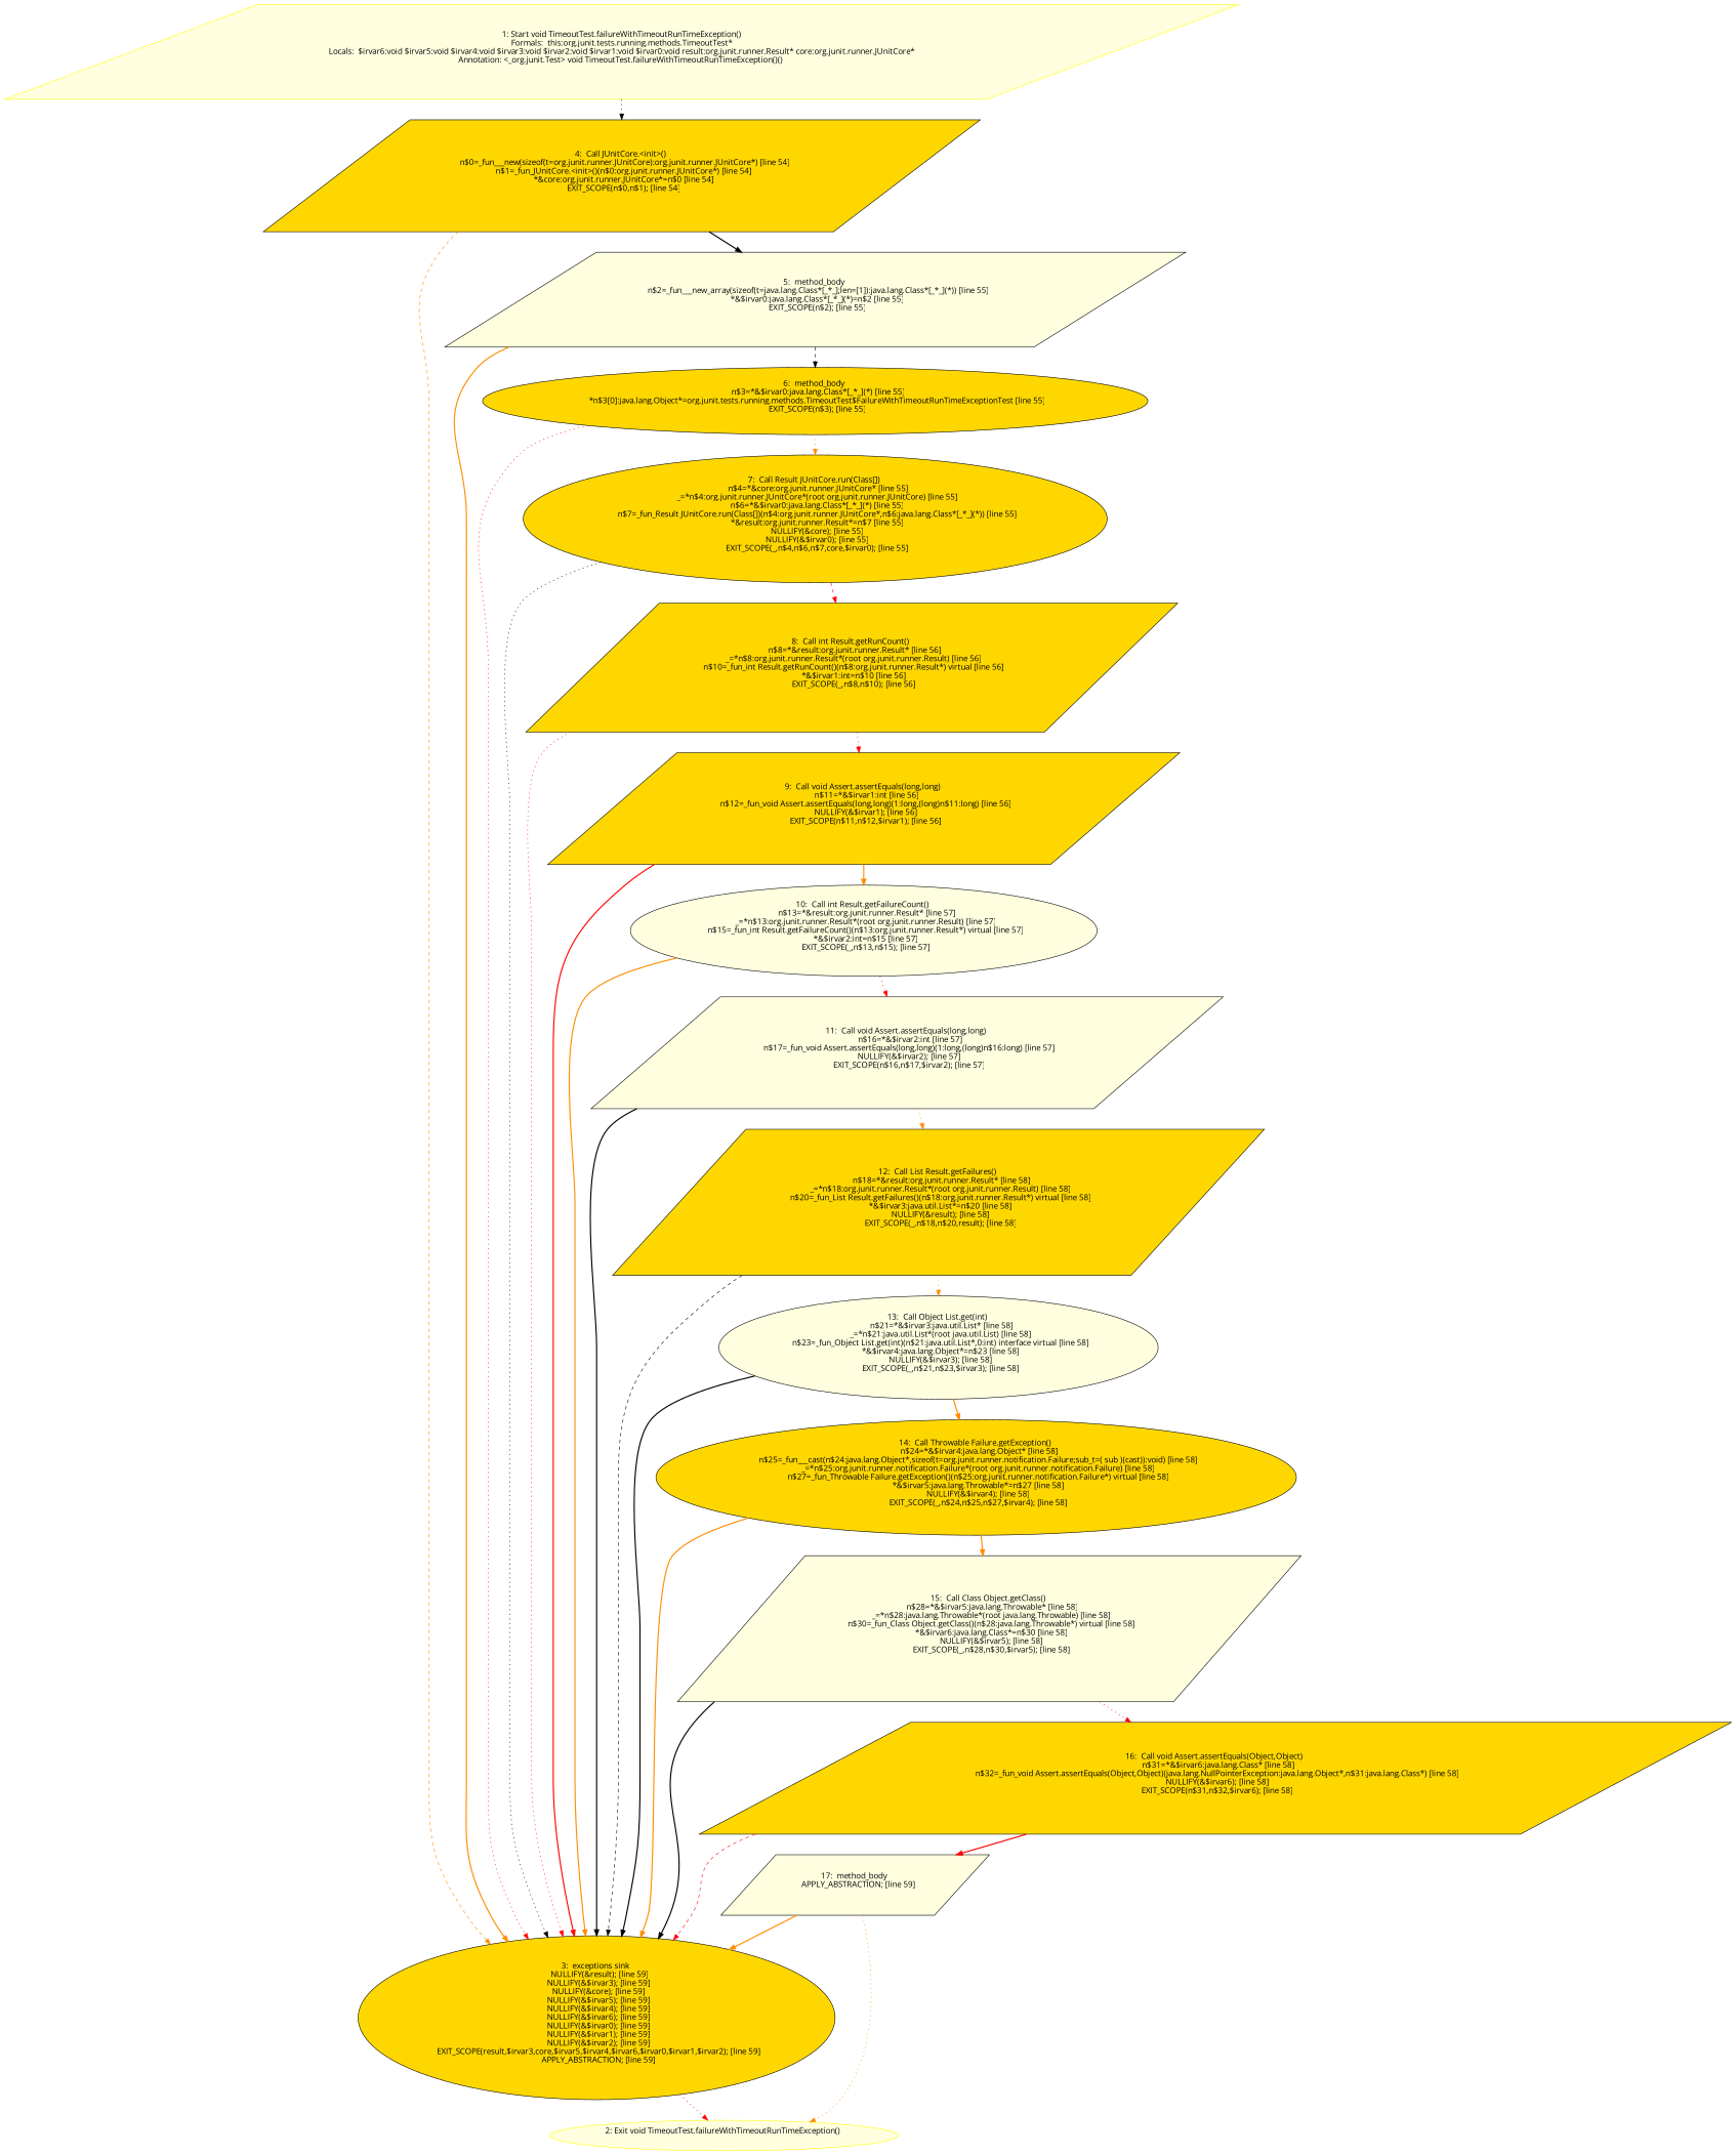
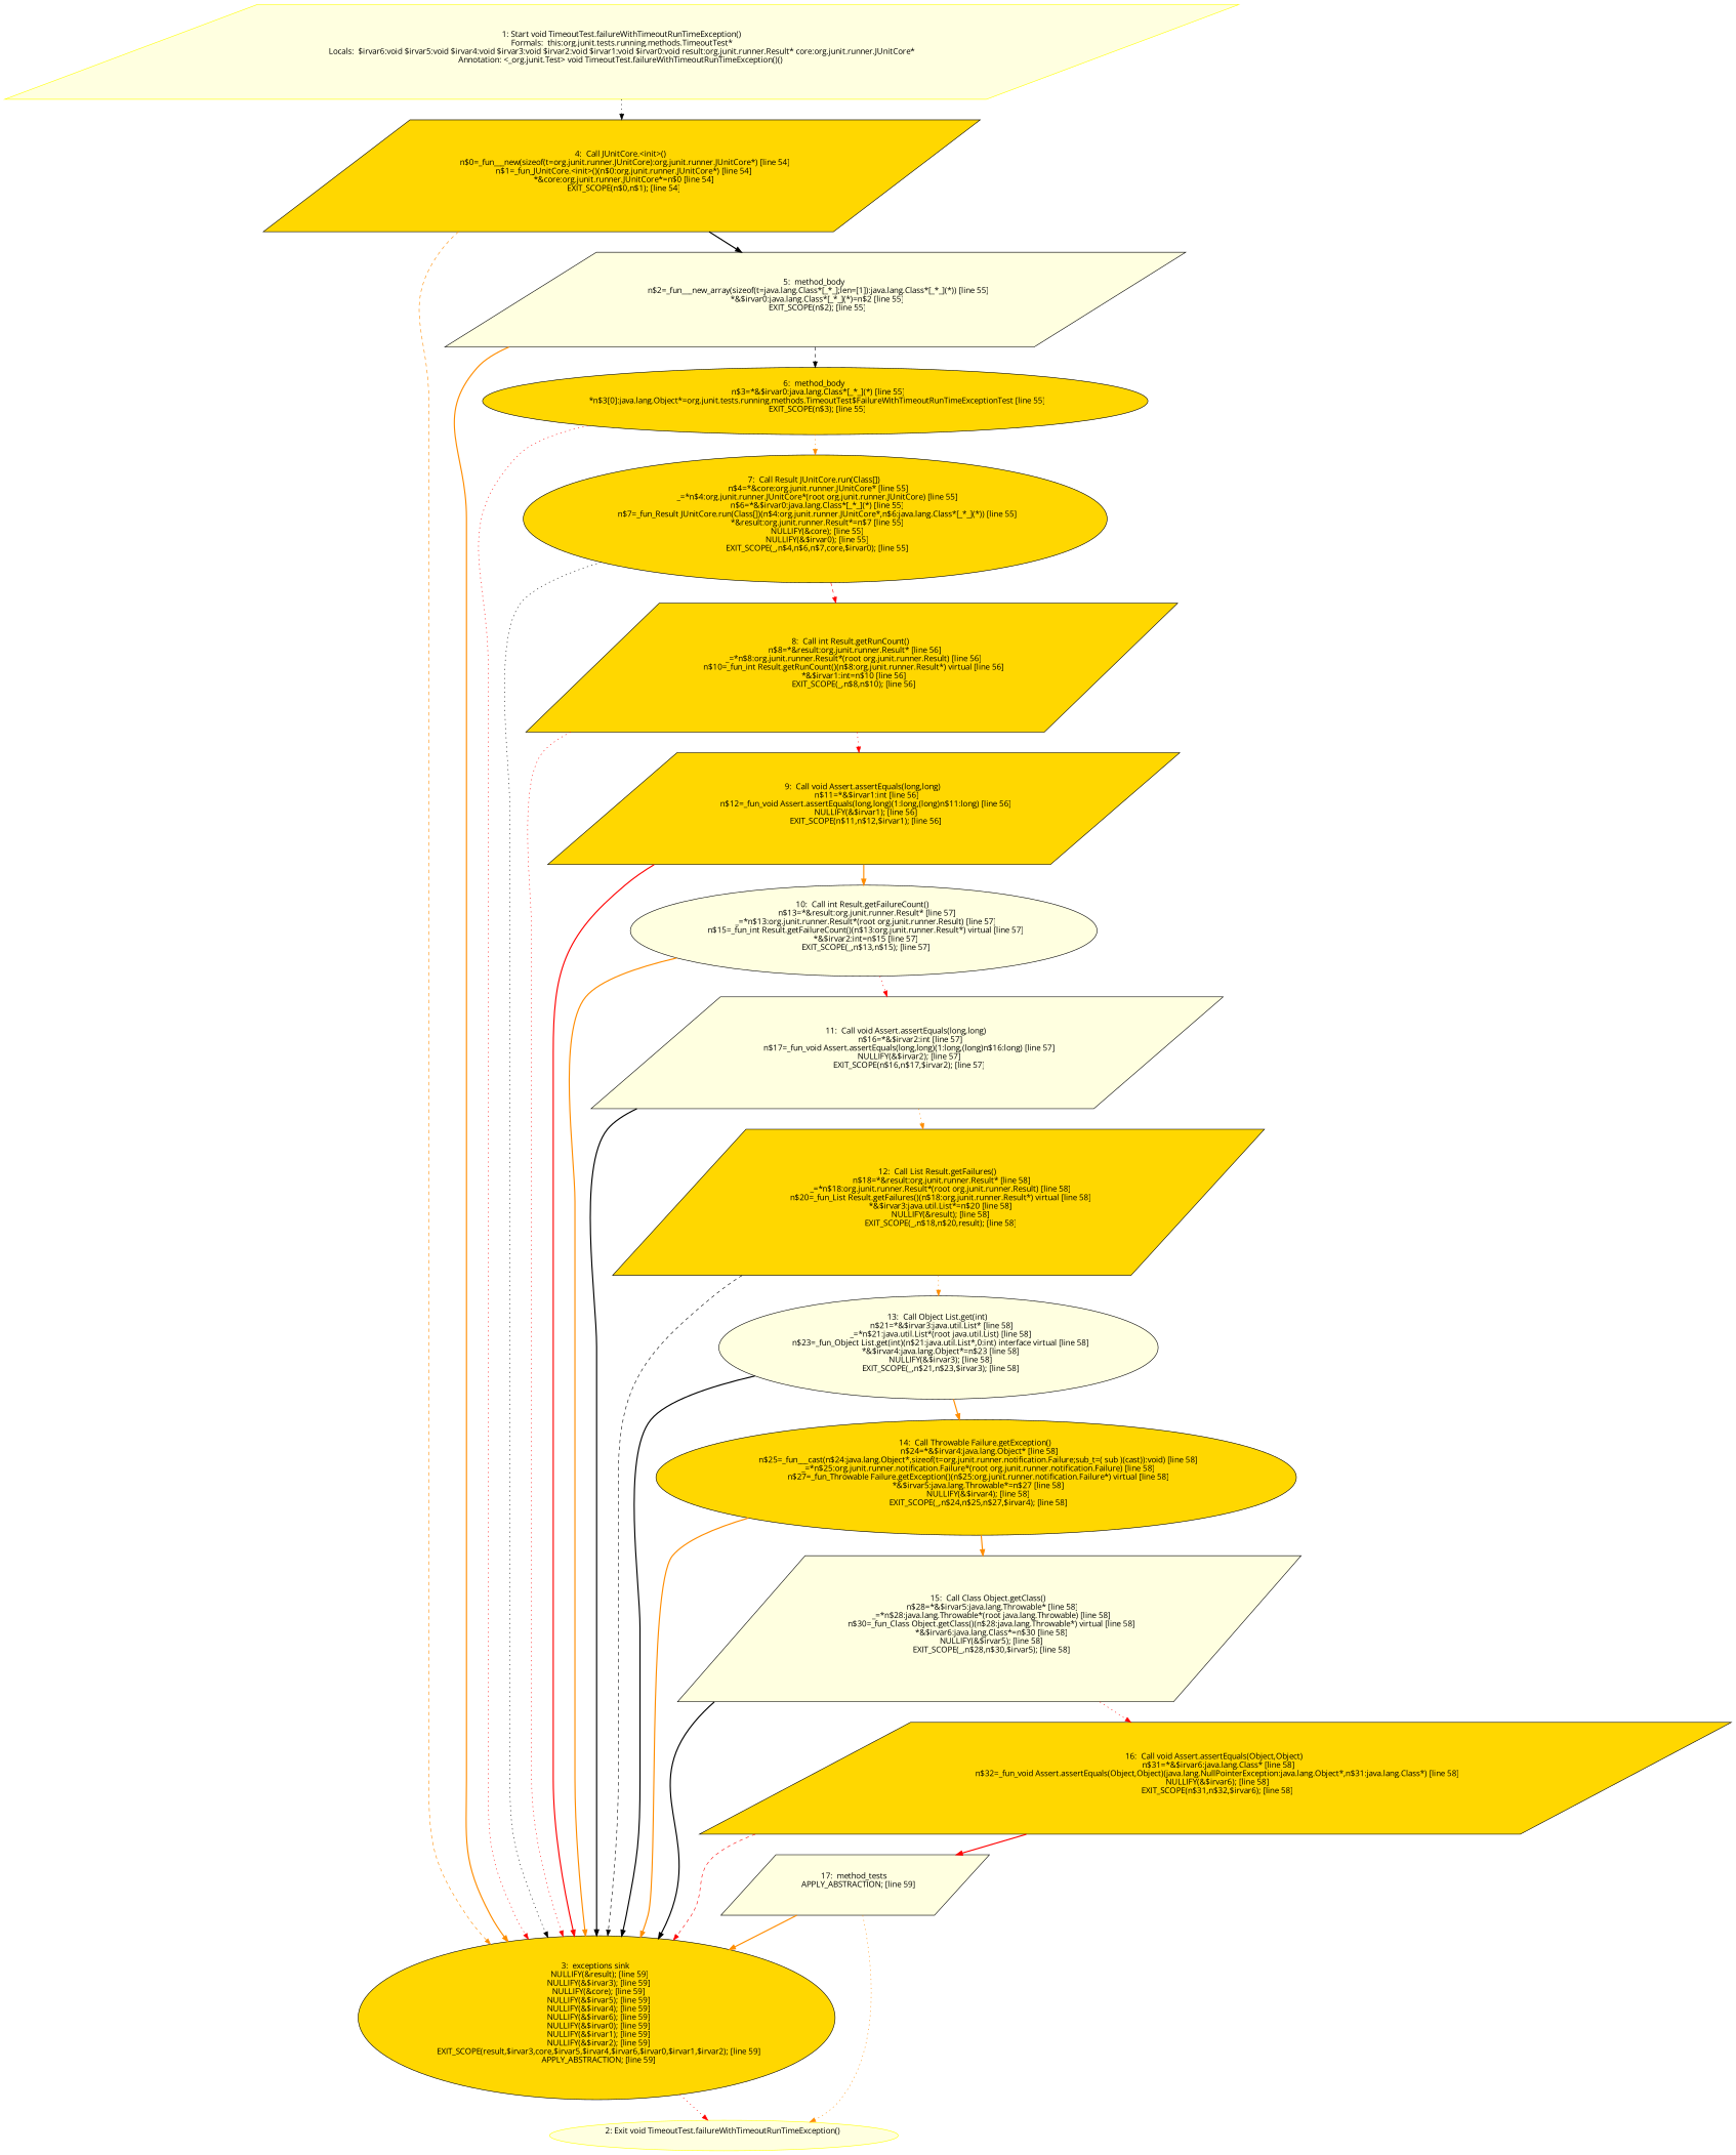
  digraph {
    fontname="Open Sans"
    node [style=filled fillcolor=gold shape=parallelogram fontname="Open Sans"]
    edge [color=darkorange style=bold fontname="Open Sans"]
    n1 [color=yellow label="1: Start void TimeoutTest.failureWithTimeoutRunTimeException()\nFormals:  this:org.junit.tests.running.methods.TimeoutTest*\nLocals:  $irvar6:void $irvar5:void $irvar4:void $irvar3:void $irvar2:void $irvar1:void $irvar0:void result:org.junit.runner.Result* core:org.junit.runner.JUnitCore*\nAnnotation: <_org.junit.Test> void TimeoutTest.failureWithTimeoutRunTimeException()() \n  " fillcolor=lightyellow]
    n2 [label="4:  Call JUnitCore.<init>() \n   n$0=_fun___new(sizeof(t=org.junit.runner.JUnitCore):org.junit.runner.JUnitCore*) [line 54]\n  n$1=_fun_JUnitCore.<init>()(n$0:org.junit.runner.JUnitCore*) [line 54]\n  *&core:org.junit.runner.JUnitCore*=n$0 [line 54]\n  EXIT_SCOPE(n$0,n$1); [line 54]\n "]
    n3 [label="3:  exceptions sink \n   NULLIFY(&result); [line 59]\n  NULLIFY(&$irvar3); [line 59]\n  NULLIFY(&core); [line 59]\n  NULLIFY(&$irvar5); [line 59]\n  NULLIFY(&$irvar4); [line 59]\n  NULLIFY(&$irvar6); [line 59]\n  NULLIFY(&$irvar0); [line 59]\n  NULLIFY(&$irvar1); [line 59]\n  NULLIFY(&$irvar2); [line 59]\n  EXIT_SCOPE(result,$irvar3,core,$irvar5,$irvar4,$irvar6,$irvar0,$irvar1,$irvar2); [line 59]\n  APPLY_ABSTRACTION; [line 59]\n " shape=ellipse]
    n4 [label="5:  method_body \n   n$2=_fun___new_array(sizeof(t=java.lang.Class*[_*_];len=[1]):java.lang.Class*[_*_](*)) [line 55]\n  *&$irvar0:java.lang.Class*[_*_](*)=n$2 [line 55]\n  EXIT_SCOPE(n$2); [line 55]\n " fillcolor=lightyellow]
    n5 [color=yellow label="2: Exit void TimeoutTest.failureWithTimeoutRunTimeException() \n  " fillcolor=lightyellow shape=ellipse]
    n6 [label="6:  method_body \n   n$3=*&$irvar0:java.lang.Class*[_*_](*) [line 55]\n  *n$3[0]:java.lang.Object*=org.junit.tests.running.methods.TimeoutTest$FailureWithTimeoutRunTimeExceptionTest [line 55]\n  EXIT_SCOPE(n$3); [line 55]\n " shape=ellipse]
    n7 [label="7:  Call Result JUnitCore.run(Class[]) \n   n$4=*&core:org.junit.runner.JUnitCore* [line 55]\n  _=*n$4:org.junit.runner.JUnitCore*(root org.junit.runner.JUnitCore) [line 55]\n  n$6=*&$irvar0:java.lang.Class*[_*_](*) [line 55]\n  n$7=_fun_Result JUnitCore.run(Class[])(n$4:org.junit.runner.JUnitCore*,n$6:java.lang.Class*[_*_](*)) [line 55]\n  *&result:org.junit.runner.Result*=n$7 [line 55]\n  NULLIFY(&core); [line 55]\n  NULLIFY(&$irvar0); [line 55]\n  EXIT_SCOPE(_,n$4,n$6,n$7,core,$irvar0); [line 55]\n " shape=ellipse]
    n8 [label="8:  Call int Result.getRunCount() \n   n$8=*&result:org.junit.runner.Result* [line 56]\n  _=*n$8:org.junit.runner.Result*(root org.junit.runner.Result) [line 56]\n  n$10=_fun_int Result.getRunCount()(n$8:org.junit.runner.Result*) virtual [line 56]\n  *&$irvar1:int=n$10 [line 56]\n  EXIT_SCOPE(_,n$8,n$10); [line 56]\n "]
    n9 [label="9:  Call void Assert.assertEquals(long,long) \n   n$11=*&$irvar1:int [line 56]\n  n$12=_fun_void Assert.assertEquals(long,long)(1:long,(long)n$11:long) [line 56]\n  NULLIFY(&$irvar1); [line 56]\n  EXIT_SCOPE(n$11,n$12,$irvar1); [line 56]\n "]
    n10 [label="10:  Call int Result.getFailureCount() \n   n$13=*&result:org.junit.runner.Result* [line 57]\n  _=*n$13:org.junit.runner.Result*(root org.junit.runner.Result) [line 57]\n  n$15=_fun_int Result.getFailureCount()(n$13:org.junit.runner.Result*) virtual [line 57]\n  *&$irvar2:int=n$15 [line 57]\n  EXIT_SCOPE(_,n$13,n$15); [line 57]\n " shape=ellipse fillcolor=lightyellow]
    n11 [label="11:  Call void Assert.assertEquals(long,long) \n   n$16=*&$irvar2:int [line 57]\n  n$17=_fun_void Assert.assertEquals(long,long)(1:long,(long)n$16:long) [line 57]\n  NULLIFY(&$irvar2); [line 57]\n  EXIT_SCOPE(n$16,n$17,$irvar2); [line 57]\n " fillcolor=lightyellow]
    n12 [label="12:  Call List Result.getFailures() \n   n$18=*&result:org.junit.runner.Result* [line 58]\n  _=*n$18:org.junit.runner.Result*(root org.junit.runner.Result) [line 58]\n  n$20=_fun_List Result.getFailures()(n$18:org.junit.runner.Result*) virtual [line 58]\n  *&$irvar3:java.util.List*=n$20 [line 58]\n  NULLIFY(&result); [line 58]\n  EXIT_SCOPE(_,n$18,n$20,result); [line 58]\n "]
    n13 [label="13:  Call Object List.get(int) \n   n$21=*&$irvar3:java.util.List* [line 58]\n  _=*n$21:java.util.List*(root java.util.List) [line 58]\n  n$23=_fun_Object List.get(int)(n$21:java.util.List*,0:int) interface virtual [line 58]\n  *&$irvar4:java.lang.Object*=n$23 [line 58]\n  NULLIFY(&$irvar3); [line 58]\n  EXIT_SCOPE(_,n$21,n$23,$irvar3); [line 58]\n " shape=ellipse fillcolor=lightyellow]
    n14 [label="14:  Call Throwable Failure.getException() \n   n$24=*&$irvar4:java.lang.Object* [line 58]\n  n$25=_fun___cast(n$24:java.lang.Object*,sizeof(t=org.junit.runner.notification.Failure;sub_t=( sub )(cast)):void) [line 58]\n  _=*n$25:org.junit.runner.notification.Failure*(root org.junit.runner.notification.Failure) [line 58]\n  n$27=_fun_Throwable Failure.getException()(n$25:org.junit.runner.notification.Failure*) virtual [line 58]\n  *&$irvar5:java.lang.Throwable*=n$27 [line 58]\n  NULLIFY(&$irvar4); [line 58]\n  EXIT_SCOPE(_,n$24,n$25,n$27,$irvar4); [line 58]\n " shape=ellipse]
    n15 [label="15:  Call Class Object.getClass() \n   n$28=*&$irvar5:java.lang.Throwable* [line 58]\n  _=*n$28:java.lang.Throwable*(root java.lang.Throwable) [line 58]\n  n$30=_fun_Class Object.getClass()(n$28:java.lang.Throwable*) virtual [line 58]\n  *&$irvar6:java.lang.Class*=n$30 [line 58]\n  NULLIFY(&$irvar5); [line 58]\n  EXIT_SCOPE(_,n$28,n$30,$irvar5); [line 58]\n " fillcolor=lightyellow]
    n16 [label="16:  Call void Assert.assertEquals(Object,Object) \n   n$31=*&$irvar6:java.lang.Class* [line 58]\n  n$32=_fun_void Assert.assertEquals(Object,Object)(java.lang.NullPointerException:java.lang.Object*,n$31:java.lang.Class*) [line 58]\n  NULLIFY(&$irvar6); [line 58]\n  EXIT_SCOPE(n$31,n$32,$irvar6); [line 58]\n "]
-   n17 [label="17:  method_body \n   APPLY_ABSTRACTION; [line 59]\n " fillcolor=lightyellow]
+   n17 [label="17:  method_tests \n   APPLY_ABSTRACTION; [line 59]\n " fillcolor=lightyellow]
    n1 -> n2 [color=black style=dotted]
    n2 -> n3 [style=dashed]
    n2 -> n4 [color=black]
    n3 -> n5 [color=red style=dotted]
    n4 -> n3
    n4 -> n6 [color=black style=dashed]
    n6 -> n3 [color=red style=dotted]
    n6 -> n7 [style=dotted]
    n7 -> n3 [color=black style=dotted]
    n7 -> n8 [color=red style=dashed]
    n8 -> n3 [color=red style=dotted]
    n8 -> n9 [color=red style=dotted]
    n9 -> n3 [color=red]
    n9 -> n10
    n10 -> n3
    n10 -> n11 [color=red style=dotted]
    n11 -> n3 [color=black]
    n11 -> n12 [style=dotted]
    n12 -> n3 [color=black style=dashed]
    n12 -> n13 [style=dotted]
    n13 -> n3 [color=black]
    n13 -> n14
    n14 -> n3
    n14 -> n15
    n15 -> n3 [color=black]
    n15 -> n16 [color=red style=dotted]
    n16 -> n3 [color=red style=dashed]
    n16 -> n17 [color=red]
    n17 -> n3
    n17 -> n5 [style=dotted]
  }
